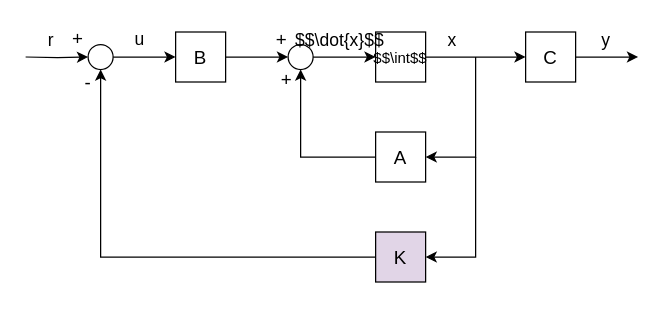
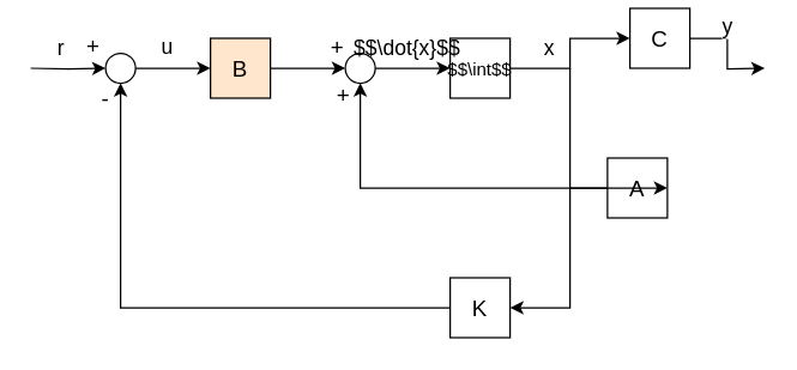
  <mxCell id="0" />
  <mxCell id="1" parent="0" />
  <mxCell id="2" value="" style="edgeStyle=orthogonalEdgeStyle;rounded=0;orthogonalLoop=1;jettySize=auto;html=1;fontSize=15;" edge="1" parent="1" source="3" target="7"><mxGeometry relative="1" as="geometry" /></mxCell>
- <mxCell id="3" value="&lt;font style=&quot;font-size: 15px&quot;&gt;B&lt;/font&gt;" style="rounded=0;whiteSpace=wrap;html=1;" vertex="1" parent="1"><mxGeometry x="140" y="25" width="40" height="40" as="geometry" /></mxCell>
+ <mxCell id="3" value="&lt;font style=&quot;font-size: 15px&quot;&gt;B&lt;/font&gt;" style="rounded=0;whiteSpace=wrap;html=1;fillColor=#ffe6cc;" vertex="1" parent="1"><mxGeometry x="140" y="25" width="40" height="40" as="geometry" /></mxCell>
  <mxCell id="4" style="edgeStyle=orthogonalEdgeStyle;rounded=0;orthogonalLoop=1;jettySize=auto;html=1;exitX=1;exitY=0.5;exitDx=0;exitDy=0;fontSize=12;" edge="1" parent="1" source="6"><mxGeometry relative="1" as="geometry"><mxPoint x="510" y="45" as="targetPoint" /></mxGeometry></mxCell>
  <mxCell id="5" value="y" style="edgeLabel;html=1;align=center;verticalAlign=middle;resizable=0;points=[];fontSize=14;" vertex="1" connectable="0" parent="4"><mxGeometry x="-0.108" y="-1" relative="1" as="geometry"><mxPoint y="-15" as="offset" /></mxGeometry></mxCell>
- <mxCell id="6" value="&lt;font style=&quot;font-size: 15px&quot;&gt;C&lt;/font&gt;" style="rounded=0;whiteSpace=wrap;html=1;" vertex="1" parent="1"><mxGeometry x="420" y="25" width="40" height="40" as="geometry" /></mxCell>
+ <mxCell id="6" value="&lt;font style=&quot;font-size: 15px&quot;&gt;C&lt;/font&gt;" style="rounded=0;whiteSpace=wrap;html=1;" vertex="1" parent="1"><mxGeometry x="420" y="5" width="40" height="40" as="geometry" /></mxCell>
  <mxCell id="7" value="" style="ellipse;whiteSpace=wrap;html=1;fontSize=15;" vertex="1" parent="1"><mxGeometry x="230" y="35" width="20" height="20" as="geometry" /></mxCell>
  <mxCell id="8" value="+" style="text;html=1;strokeColor=none;fillColor=none;align=center;verticalAlign=middle;whiteSpace=wrap;rounded=0;fontSize=15;" vertex="1" parent="1"><mxGeometry x="215" y="21" width="20" height="20" as="geometry" /></mxCell>
  <mxCell id="9" value="+" style="text;html=1;strokeColor=none;fillColor=none;align=center;verticalAlign=middle;whiteSpace=wrap;rounded=0;fontSize=15;" vertex="1" parent="1"><mxGeometry x="219" y="53" width="20" height="20" as="geometry" /></mxCell>
  <mxCell id="10" style="edgeStyle=orthogonalEdgeStyle;rounded=0;orthogonalLoop=1;jettySize=auto;html=1;exitX=0;exitY=0.5;exitDx=0;exitDy=0;entryX=0.5;entryY=1;entryDx=0;entryDy=0;fontSize=12;" edge="1" parent="1" source="11" target="7"><mxGeometry relative="1" as="geometry" /></mxCell>
- <mxCell id="11" value="&lt;font style=&quot;font-size: 15px&quot;&gt;A&lt;/font&gt;" style="rounded=0;whiteSpace=wrap;html=1;" vertex="1" parent="1"><mxGeometry x="300" y="105" width="40" height="40" as="geometry" /></mxCell>
+ <mxCell id="11" value="&lt;font style=&quot;font-size: 15px&quot;&gt;A&lt;/font&gt;" style="rounded=0;whiteSpace=wrap;html=1;" vertex="1" parent="1"><mxGeometry x="405" y="105" width="40" height="40" as="geometry" /></mxCell>
  <mxCell id="12" value="&lt;font&gt;&lt;br&gt;&lt;/font&gt;" style="rounded=0;whiteSpace=wrap;html=1;" vertex="1" parent="1"><mxGeometry x="300" y="25" width="40" height="40" as="geometry" /></mxCell>
  <mxCell id="13" value="" style="edgeStyle=orthogonalEdgeStyle;rounded=0;orthogonalLoop=1;jettySize=auto;html=1;fontSize=12;" edge="1" parent="1" source="15" target="6"><mxGeometry relative="1" as="geometry" /></mxCell>
  <mxCell id="14" value="x" style="edgeLabel;html=1;align=center;verticalAlign=middle;resizable=0;points=[];fontSize=14;" vertex="1" connectable="0" parent="13"><mxGeometry x="-0.495" y="-1" relative="1" as="geometry"><mxPoint y="-15" as="offset" /></mxGeometry></mxCell>
  <mxCell id="15" value="&lt;font style=&quot;font-size: 12px&quot;&gt;$$\int$$&lt;/font&gt;" style="text;html=1;strokeColor=none;fillColor=none;align=center;verticalAlign=middle;whiteSpace=wrap;rounded=0;fontSize=13;" vertex="1" parent="1"><mxGeometry x="300" y="25" width="40" height="40" as="geometry" /></mxCell>
  <mxCell id="16" value="" style="endArrow=classic;html=1;rounded=0;fontSize=12;entryX=1;entryY=0.5;entryDx=0;entryDy=0;edgeStyle=orthogonalEdgeStyle;" edge="1" parent="1" target="11"><mxGeometry width="50" height="50" relative="1" as="geometry"><mxPoint x="380" y="45" as="sourcePoint" /><mxPoint x="430" y="85" as="targetPoint" /><Array as="points"><mxPoint x="380" y="125" /></Array></mxGeometry></mxCell>
  <mxCell id="17" style="edgeStyle=orthogonalEdgeStyle;rounded=0;orthogonalLoop=1;jettySize=auto;html=1;exitX=0;exitY=0.5;exitDx=0;exitDy=0;entryX=0.5;entryY=1;entryDx=0;entryDy=0;fontSize=12;" edge="1" parent="1" source="18" target="22"><mxGeometry relative="1" as="geometry"><Array as="points"><mxPoint x="80" y="205" /></Array></mxGeometry></mxCell>
- <mxCell id="18" value="&lt;font style=&quot;font-size: 15px&quot;&gt;K&lt;/font&gt;" style="rounded=0;whiteSpace=wrap;html=1;fillColor=#e1d5e7;" vertex="1" parent="1"><mxGeometry x="300" y="185" width="40" height="40" as="geometry" /></mxCell>
+ <mxCell id="18" value="&lt;font style=&quot;font-size: 15px&quot;&gt;K&lt;/font&gt;" style="rounded=0;whiteSpace=wrap;html=1;" vertex="1" parent="1"><mxGeometry x="300" y="185" width="40" height="40" as="geometry" /></mxCell>
  <mxCell id="19" value="" style="endArrow=classic;html=1;rounded=0;fontSize=12;entryX=1;entryY=0.5;entryDx=0;entryDy=0;edgeStyle=orthogonalEdgeStyle;" edge="1" parent="1"><mxGeometry width="50" height="50" relative="1" as="geometry"><mxPoint x="380" y="125" as="sourcePoint" /><mxPoint x="340" y="205" as="targetPoint" /><Array as="points"><mxPoint x="380" y="205" /></Array></mxGeometry></mxCell>
  <mxCell id="20" value="" style="edgeStyle=orthogonalEdgeStyle;rounded=0;orthogonalLoop=1;jettySize=auto;html=1;fontSize=12;" edge="1" parent="1" source="22" target="3"><mxGeometry relative="1" as="geometry" /></mxCell>
  <mxCell id="21" value="u" style="edgeLabel;html=1;align=center;verticalAlign=middle;resizable=0;points=[];fontSize=14;" vertex="1" connectable="0" parent="20"><mxGeometry x="-0.231" y="-1" relative="1" as="geometry"><mxPoint x="1" y="-16" as="offset" /></mxGeometry></mxCell>
  <mxCell id="22" value="" style="ellipse;whiteSpace=wrap;html=1;fontSize=15;" vertex="1" parent="1"><mxGeometry x="70" y="35" width="20" height="20" as="geometry" /></mxCell>
  <mxCell id="23" value="" style="edgeStyle=orthogonalEdgeStyle;rounded=0;orthogonalLoop=1;jettySize=auto;html=1;fontSize=12;entryX=0;entryY=0.5;entryDx=0;entryDy=0;" edge="1" parent="1" target="22"><mxGeometry relative="1" as="geometry"><mxPoint x="20" y="45" as="sourcePoint" /><mxPoint x="50" y="47.61" as="targetPoint" /></mxGeometry></mxCell>
  <mxCell id="24" value="r" style="edgeLabel;html=1;align=center;verticalAlign=middle;resizable=0;points=[];fontSize=14;" vertex="1" connectable="0" parent="23"><mxGeometry x="-0.208" relative="1" as="geometry"><mxPoint y="-14" as="offset" /></mxGeometry></mxCell>
  <mxCell id="25" value="+" style="text;html=1;strokeColor=none;fillColor=none;align=center;verticalAlign=middle;whiteSpace=wrap;rounded=0;fontSize=15;" vertex="1" parent="1"><mxGeometry x="52" y="20" width="20" height="20" as="geometry" /></mxCell>
  <mxCell id="26" value="-" style="text;html=1;strokeColor=none;fillColor=none;align=center;verticalAlign=middle;whiteSpace=wrap;rounded=0;fontSize=15;" vertex="1" parent="1"><mxGeometry x="60" y="55" width="20" height="20" as="geometry" /></mxCell>
  <mxCell id="27" value="" style="edgeStyle=orthogonalEdgeStyle;rounded=0;orthogonalLoop=1;jettySize=auto;html=1;fontSize=12;" edge="1" parent="1" source="7" target="15"><mxGeometry relative="1" as="geometry" /></mxCell>
  <mxCell id="28" value="$$\dot{x}$$" style="edgeLabel;html=1;align=center;verticalAlign=middle;resizable=0;points=[];fontSize=14;labelBackgroundColor=none;" vertex="1" connectable="0" parent="27"><mxGeometry x="-0.341" y="1" relative="1" as="geometry"><mxPoint x="4" y="-13" as="offset" /></mxGeometry></mxCell>
